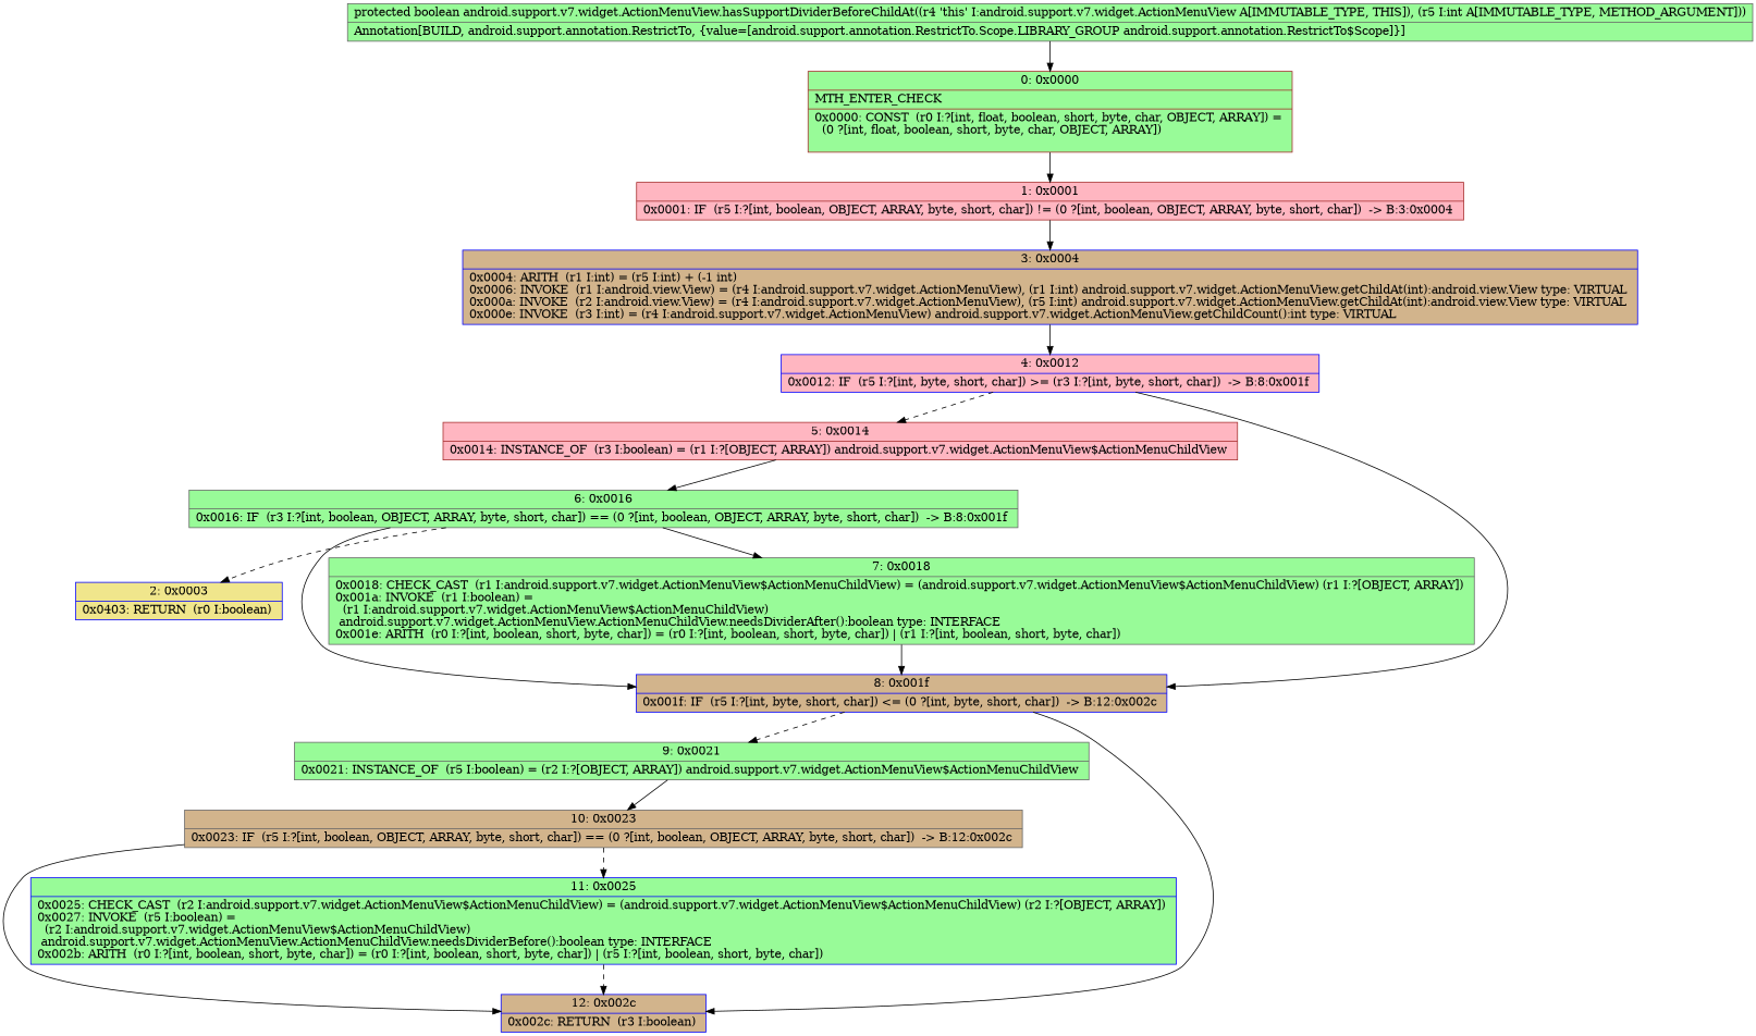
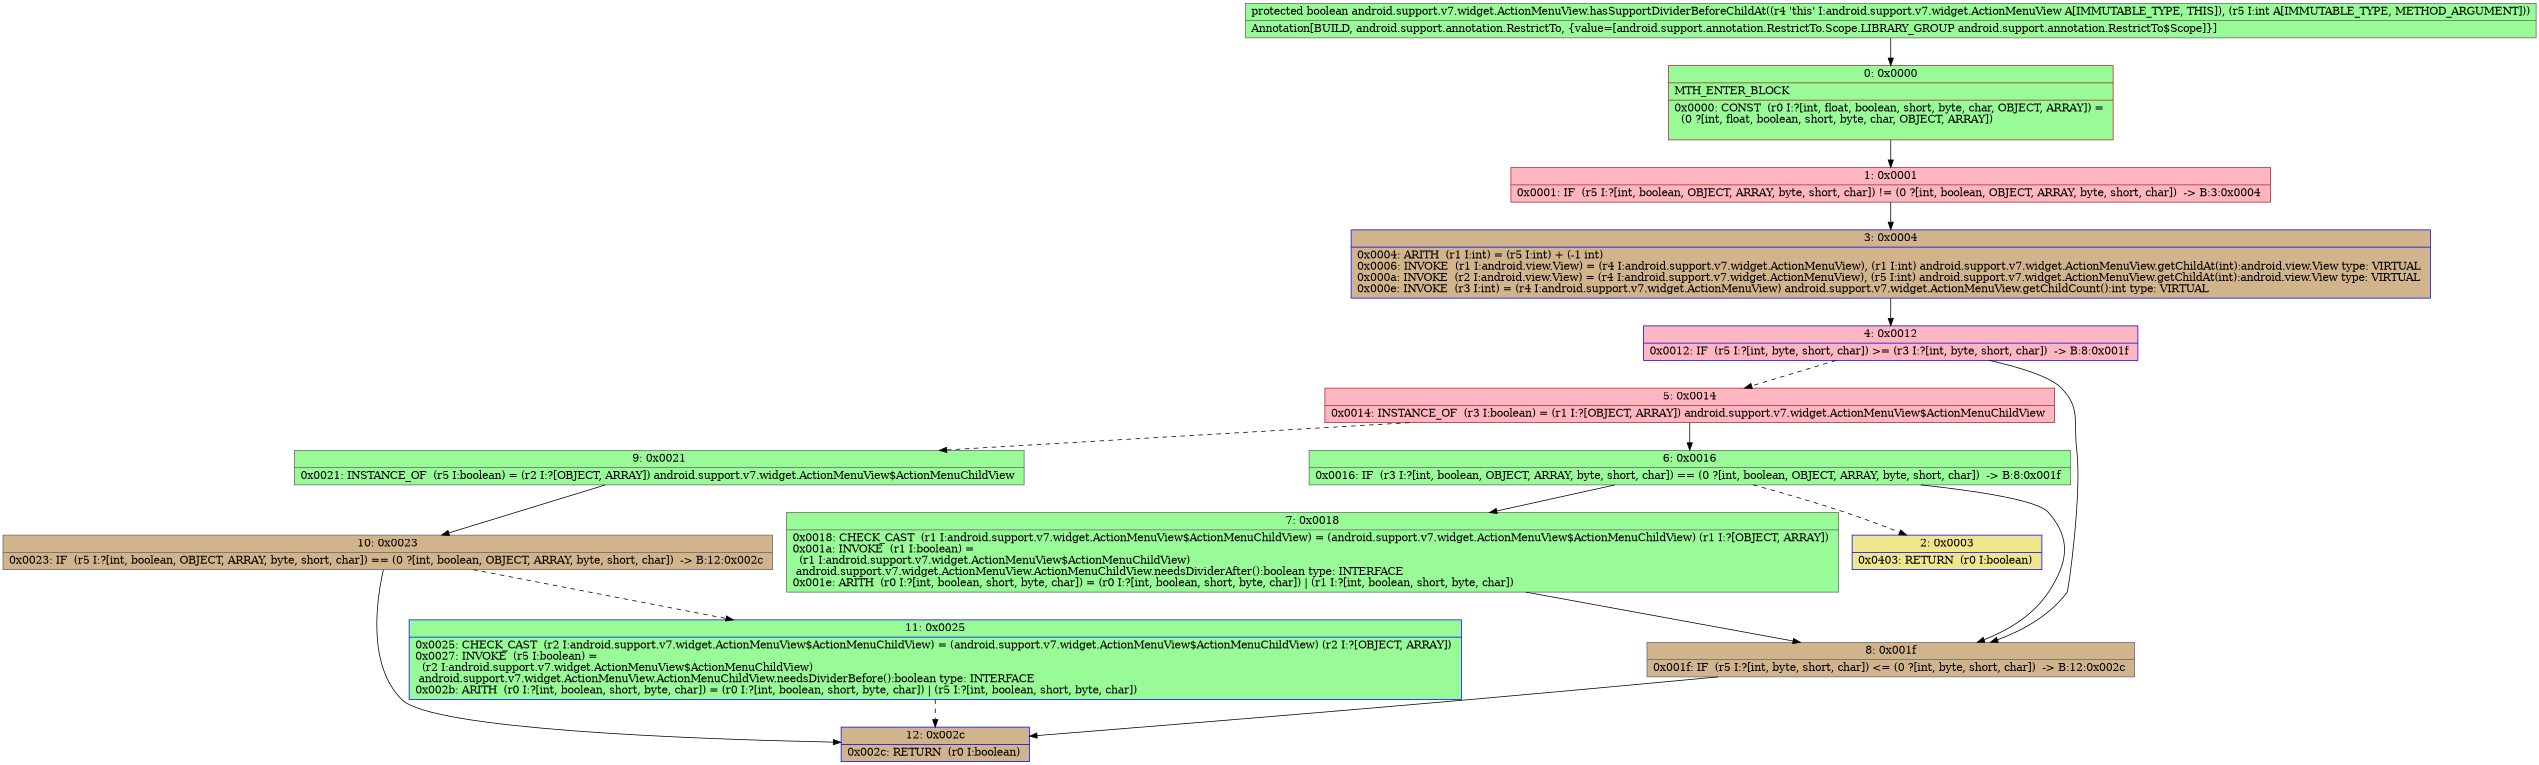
  digraph {
    fontname="DejaVu Serif"
    node [color=gray40 fillcolor=palegreen fontname="DejaVu Serif" shape=record style=filled]
    edge [fontname="DejaVu Serif"]
-   n1 [color=brown label="{0\:\ 0x0000|MTH_ENTER_CHECK\l|0x0000: CONST  (r0 I:?[int, float, boolean, short, byte, char, OBJECT, ARRAY]) = \l  (0 ?[int, float, boolean, short, byte, char, OBJECT, ARRAY])\l \l}"]
+   n1 [color=brown label="{0\:\ 0x0000|MTH_ENTER_BLOCK\l|0x0000: CONST  (r0 I:?[int, float, boolean, short, byte, char, OBJECT, ARRAY]) = \l  (0 ?[int, float, boolean, short, byte, char, OBJECT, ARRAY])\l \l}"]
    n2 [color=brown fillcolor=lightpink label="{1\:\ 0x0001|0x0001: IF  (r5 I:?[int, boolean, OBJECT, ARRAY, byte, short, char]) != (0 ?[int, boolean, OBJECT, ARRAY, byte, short, char])  \-\> B:3:0x0004 \l}"]
    n3 [color=blue fillcolor=tan label="{3\:\ 0x0004|0x0004: ARITH  (r1 I:int) = (r5 I:int) + (\-1 int) \l0x0006: INVOKE  (r1 I:android.view.View) = (r4 I:android.support.v7.widget.ActionMenuView), (r1 I:int) android.support.v7.widget.ActionMenuView.getChildAt(int):android.view.View type: VIRTUAL \l0x000a: INVOKE  (r2 I:android.view.View) = (r4 I:android.support.v7.widget.ActionMenuView), (r5 I:int) android.support.v7.widget.ActionMenuView.getChildAt(int):android.view.View type: VIRTUAL \l0x000e: INVOKE  (r3 I:int) = (r4 I:android.support.v7.widget.ActionMenuView) android.support.v7.widget.ActionMenuView.getChildCount():int type: VIRTUAL \l}"]
    n4 [color=blue fillcolor=khaki label="{2\:\ 0x0003|0x0403: RETURN  (r0 I:boolean) \l}"]
    n5 [color=blue fillcolor=lightpink label="{4\:\ 0x0012|0x0012: IF  (r5 I:?[int, byte, short, char]) \>= (r3 I:?[int, byte, short, char])  \-\> B:8:0x001f \l}"]
    n6 [color=brown fillcolor=lightpink label="{5\:\ 0x0014|0x0014: INSTANCE_OF  (r3 I:boolean) = (r1 I:?[OBJECT, ARRAY]) android.support.v7.widget.ActionMenuView$ActionMenuChildView \l}"]
-   n7 [color=blue fillcolor=tan label="{8\:\ 0x001f|0x001f: IF  (r5 I:?[int, byte, short, char]) \<= (0 ?[int, byte, short, char])  \-\> B:12:0x002c \l}"]
+   n7 [fillcolor=tan label="{8\:\ 0x001f|0x001f: IF  (r5 I:?[int, byte, short, char]) \<= (0 ?[int, byte, short, char])  \-\> B:12:0x002c \l}"]
    n8 [label="{6\:\ 0x0016|0x0016: IF  (r3 I:?[int, boolean, OBJECT, ARRAY, byte, short, char]) == (0 ?[int, boolean, OBJECT, ARRAY, byte, short, char])  \-\> B:8:0x001f \l}"]
    n9 [label="{9\:\ 0x0021|0x0021: INSTANCE_OF  (r5 I:boolean) = (r2 I:?[OBJECT, ARRAY]) android.support.v7.widget.ActionMenuView$ActionMenuChildView \l}"]
-   n10 [color=blue fillcolor=tan label="{12\:\ 0x002c|0x002c: RETURN  (r3 I:boolean) \l}"]
+   n10 [color=blue fillcolor=tan label="{12\:\ 0x002c|0x002c: RETURN  (r0 I:boolean) \l}"]
    n11 [label="{7\:\ 0x0018|0x0018: CHECK_CAST  (r1 I:android.support.v7.widget.ActionMenuView$ActionMenuChildView) = (android.support.v7.widget.ActionMenuView$ActionMenuChildView) (r1 I:?[OBJECT, ARRAY]) \l0x001a: INVOKE  (r1 I:boolean) = \l  (r1 I:android.support.v7.widget.ActionMenuView$ActionMenuChildView)\l android.support.v7.widget.ActionMenuView.ActionMenuChildView.needsDividerAfter():boolean type: INTERFACE \l0x001e: ARITH  (r0 I:?[int, boolean, short, byte, char]) = (r0 I:?[int, boolean, short, byte, char]) \| (r1 I:?[int, boolean, short, byte, char]) \l}"]
    n12 [fillcolor=tan label="{10\:\ 0x0023|0x0023: IF  (r5 I:?[int, boolean, OBJECT, ARRAY, byte, short, char]) == (0 ?[int, boolean, OBJECT, ARRAY, byte, short, char])  \-\> B:12:0x002c \l}"]
    n13 [color=blue label="{11\:\ 0x0025|0x0025: CHECK_CAST  (r2 I:android.support.v7.widget.ActionMenuView$ActionMenuChildView) = (android.support.v7.widget.ActionMenuView$ActionMenuChildView) (r2 I:?[OBJECT, ARRAY]) \l0x0027: INVOKE  (r5 I:boolean) = \l  (r2 I:android.support.v7.widget.ActionMenuView$ActionMenuChildView)\l android.support.v7.widget.ActionMenuView.ActionMenuChildView.needsDividerBefore():boolean type: INTERFACE \l0x002b: ARITH  (r0 I:?[int, boolean, short, byte, char]) = (r0 I:?[int, boolean, short, byte, char]) \| (r5 I:?[int, boolean, short, byte, char]) \l}"]
    n14 [label="{protected boolean android.support.v7.widget.ActionMenuView.hasSupportDividerBeforeChildAt((r4 'this' I:android.support.v7.widget.ActionMenuView A[IMMUTABLE_TYPE, THIS]), (r5 I:int A[IMMUTABLE_TYPE, METHOD_ARGUMENT]))  | Annotation[BUILD, android.support.annotation.RestrictTo, \{value=[android.support.annotation.RestrictTo.Scope.LIBRARY_GROUP android.support.annotation.RestrictTo$Scope]\}]\l}"]
    n1 -> n2
    n2 -> n3
    n3 -> n5
    n5 -> n6 [style=dashed]
    n5 -> n7
    n6 -> n8
-   n7 -> n9 [style=dashed]
+   n6 -> n9 [style=dashed]
    n7 -> n10
    n8 -> n4 [style=dashed]
    n8 -> n7
    n8 -> n11 [style=solid]
    n9 -> n12
    n11 -> n7
    n12 -> n10
    n12 -> n13 [style=dashed]
    n13 -> n10 [style=dashed]
    n14 -> n1
  }
